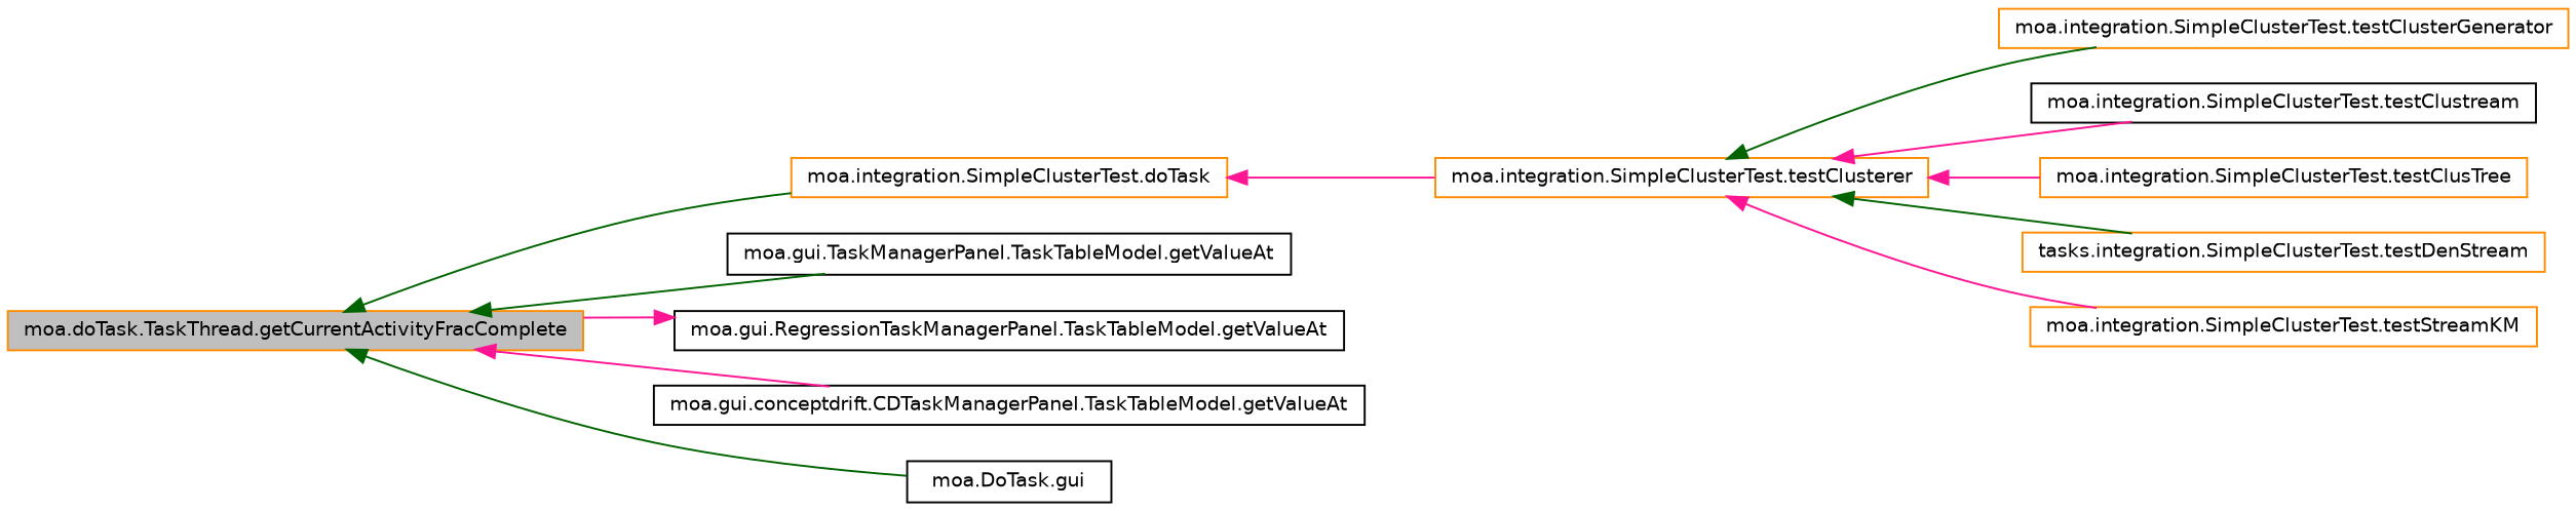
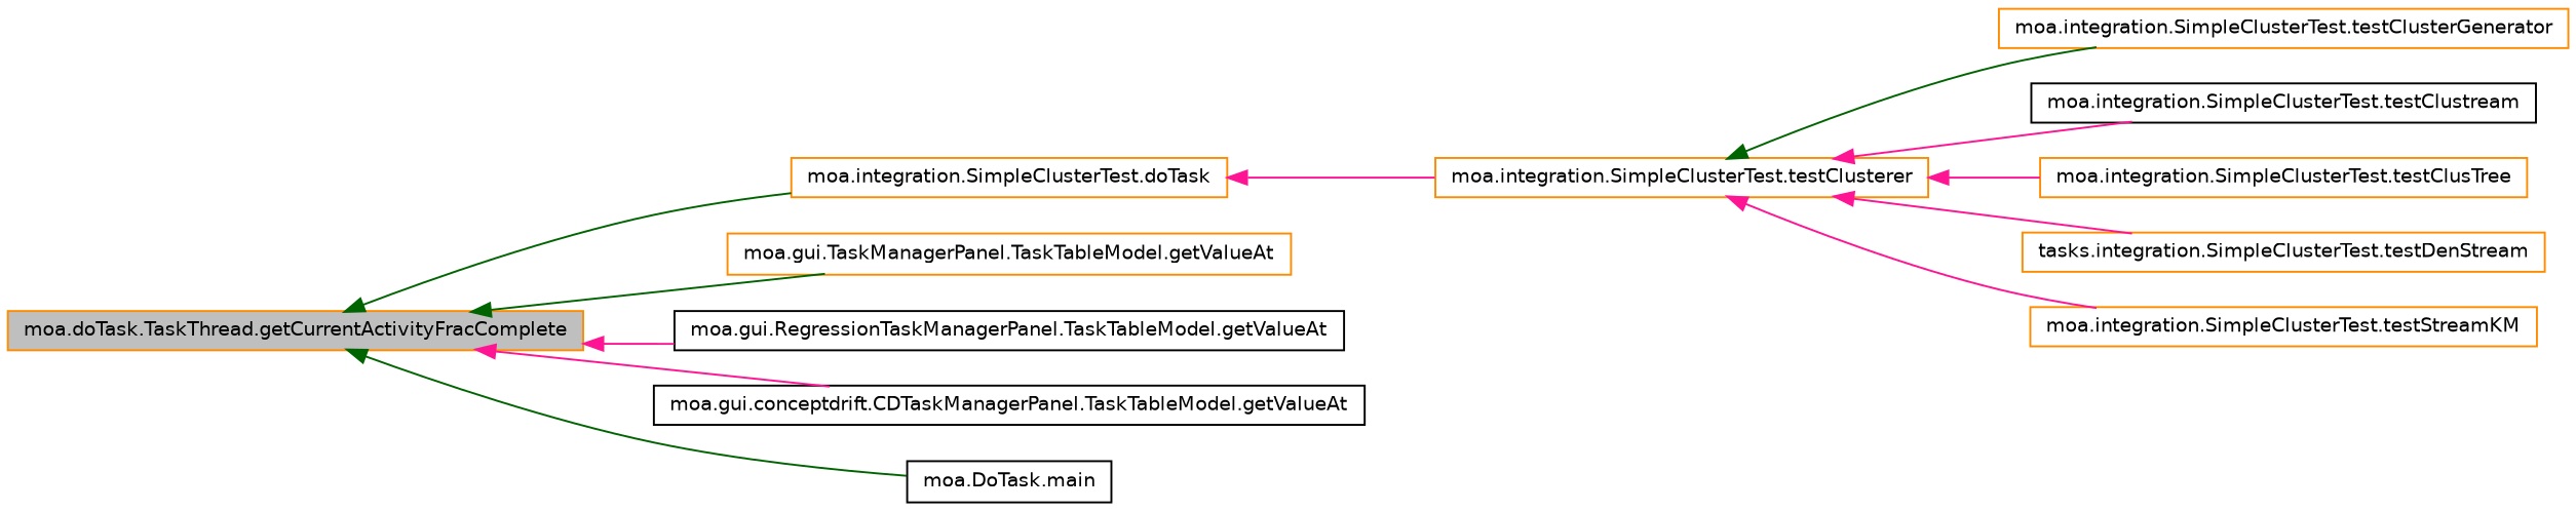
  digraph {
    rankdir=LR
    node [color=darkorange fillcolor=white fontname=Helvetica fontsize=10 shape=record style=filled]
    edge [color=deeppink dir=back fontname=Helvetica fontsize=10 labelfontname=Helvetica labelfontsize=10 style=solid]
    n1 [fillcolor=grey75 fontcolor=black height=0.2 label="moa.doTask.TaskThread.getCurrentActivityFracComplete" width=0.4]
    n2 [height=0.2 label="moa.integration.SimpleClusterTest.doTask" width=0.4]
-   n3 [color=black height=0.2 label="moa.gui.TaskManagerPanel.TaskTableModel.getValueAt" width=0.4]
+   n3 [height=0.2 label="moa.gui.TaskManagerPanel.TaskTableModel.getValueAt" width=0.4]
    n4 [color=black height=0.2 label="moa.gui.RegressionTaskManagerPanel.TaskTableModel.getValueAt" width=0.4]
    n5 [color=black height=0.2 label="moa.gui.conceptdrift.CDTaskManagerPanel.TaskTableModel.getValueAt" width=0.4]
-   n6 [color=black height=0.2 label="moa.DoTask.gui" width=0.4]
+   n6 [color=black height=0.2 label="moa.DoTask.main" width=0.4]
    n7 [height=0.2 label="moa.integration.SimpleClusterTest.testClusterer" width=0.4]
    n8 [height=0.2 label="moa.integration.SimpleClusterTest.testClusterGenerator" width=0.4]
    n9 [color=black height=0.2 label="moa.integration.SimpleClusterTest.testClustream" width=0.4]
    n10 [height=0.2 label="moa.integration.SimpleClusterTest.testClusTree" width=0.4]
    n11 [height=0.2 label="tasks.integration.SimpleClusterTest.testDenStream" width=0.4]
    n12 [height=0.2 label="moa.integration.SimpleClusterTest.testStreamKM" width=0.4]
    n1 -> n2 [color=darkgreen]
    n1 -> n3 [color=darkgreen]
-   n4 -> n1
+   n1 -> n4
    n1 -> n5
    n1 -> n6 [color=darkgreen]
    n2 -> n7
    n7 -> n8 [color=darkgreen]
    n7 -> n9
    n7 -> n10
-   n7 -> n11 [color=darkgreen]
+   n7 -> n11
    n7 -> n12
  }
